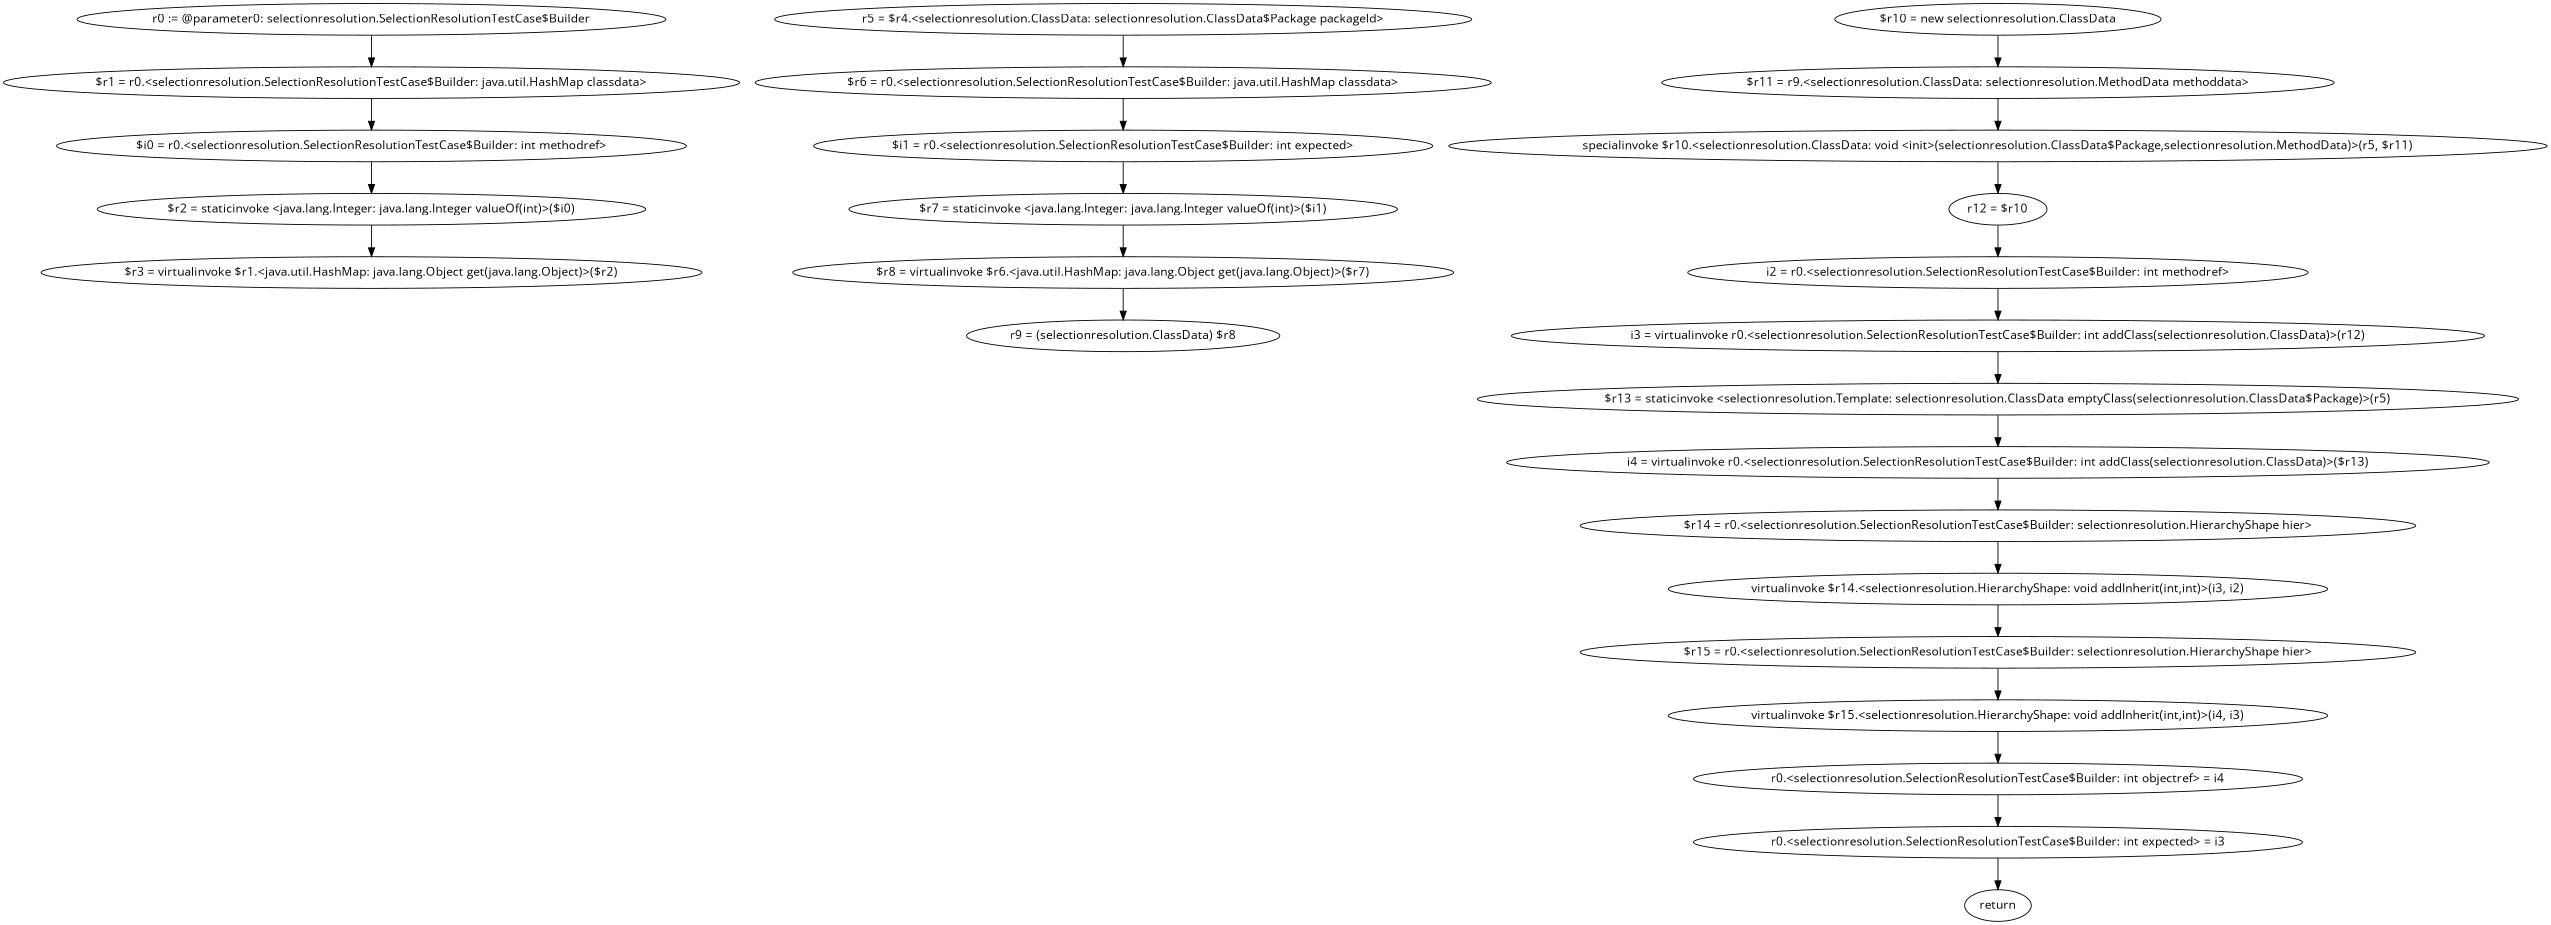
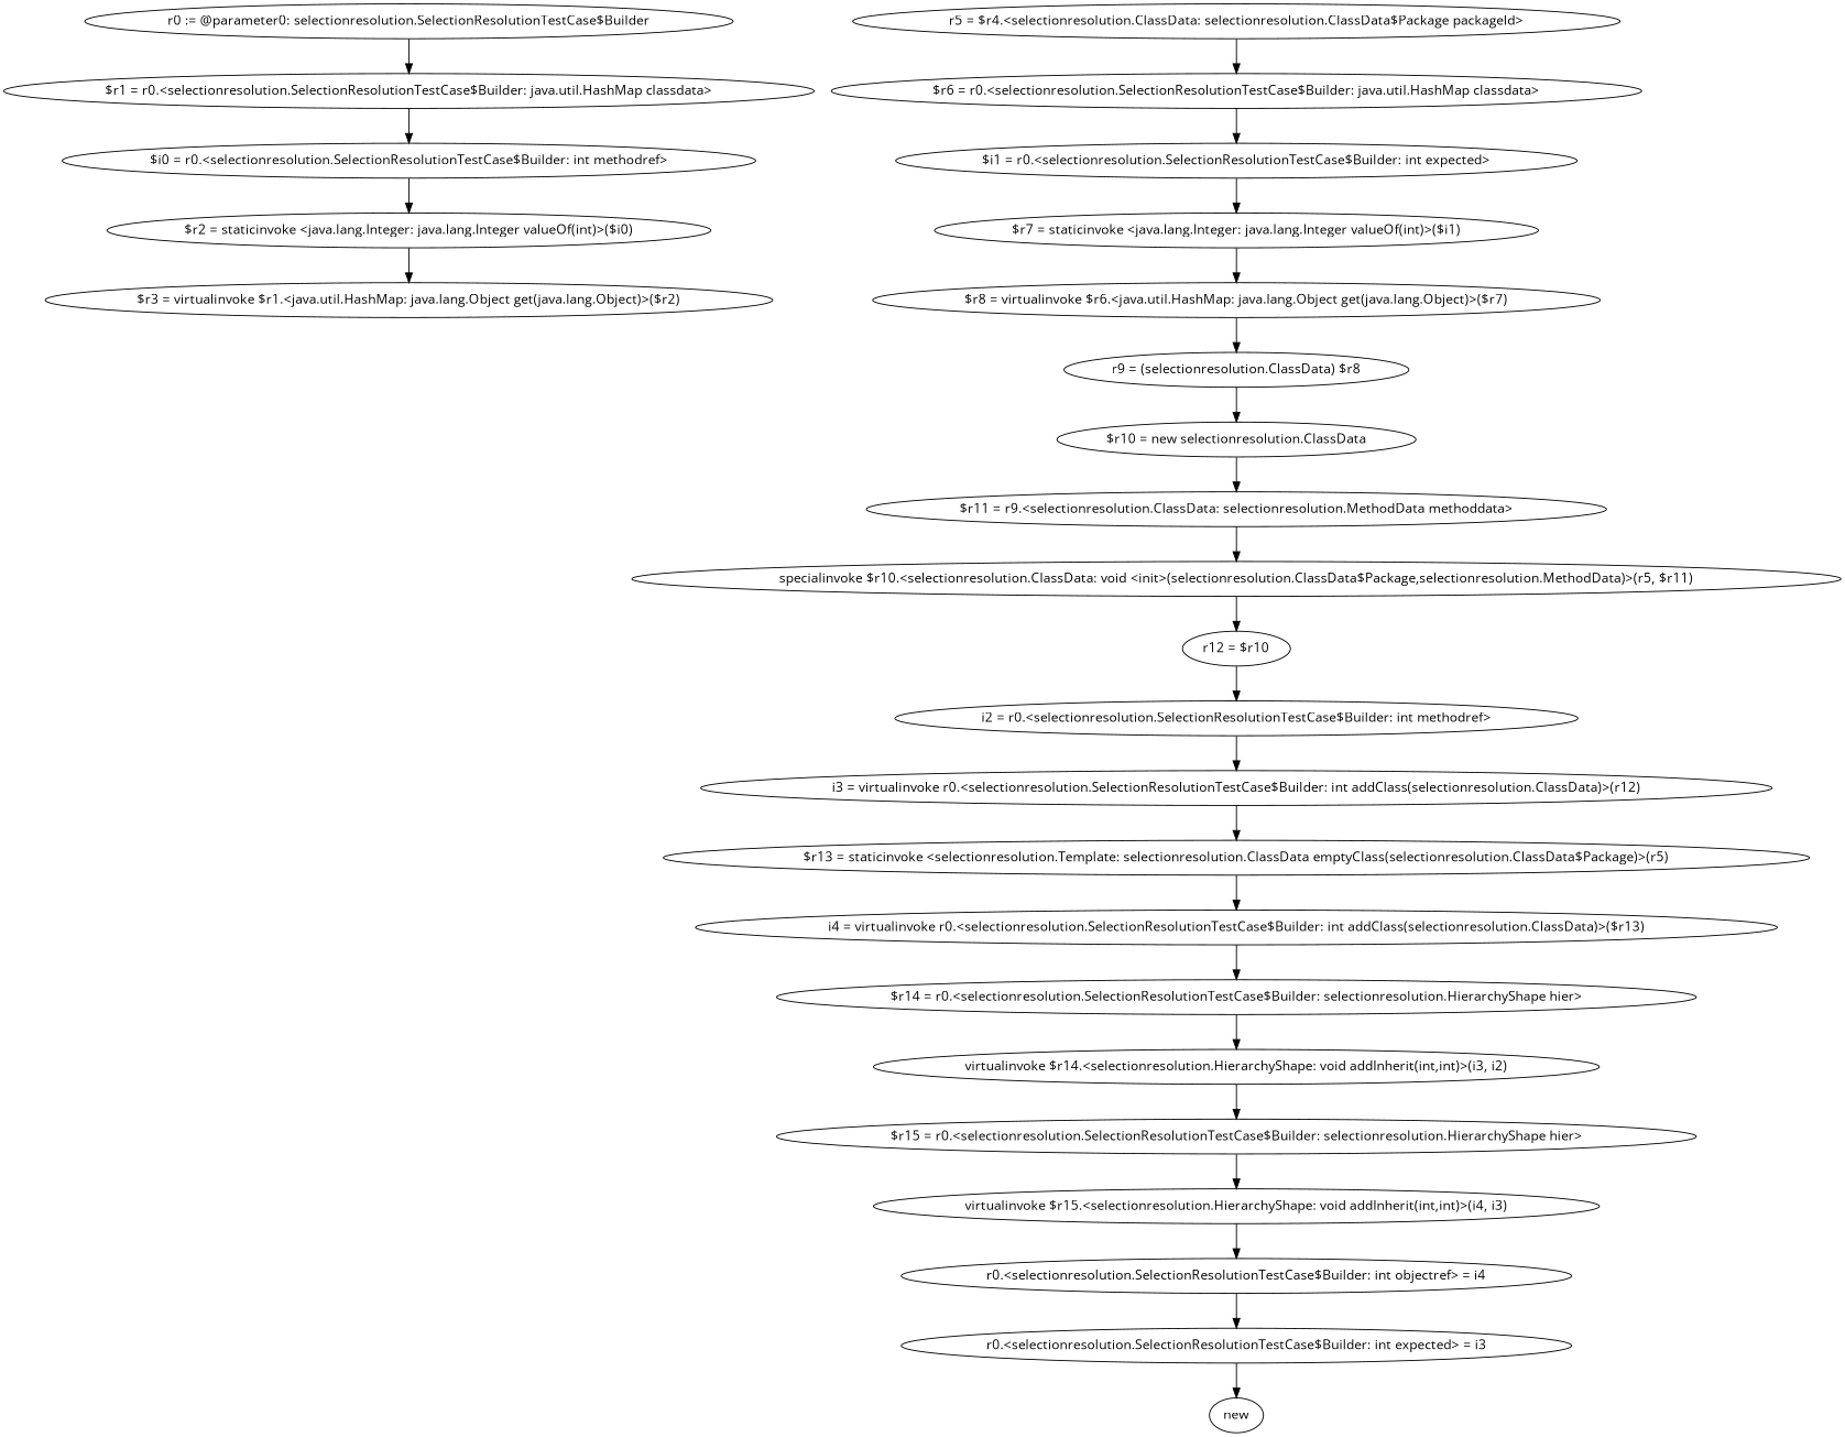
  digraph {
    fontname="Open Sans"
    node [fontname="Open Sans"]
    edge [fontname="Open Sans"]
    "r0 := @parameter0: selectionresolution.SelectionResolutionTestCase$Builder"
    "$r1 = r0.<selectionresolution.SelectionResolutionTestCase$Builder: java.util.HashMap classdata>"
    "$i0 = r0.<selectionresolution.SelectionResolutionTestCase$Builder: int methodref>"
    "$r2 = staticinvoke <java.lang.Integer: java.lang.Integer valueOf(int)>($i0)"
    "$r3 = virtualinvoke $r1.<java.util.HashMap: java.lang.Object get(java.lang.Object)>($r2)"
    "r5 = $r4.<selectionresolution.ClassData: selectionresolution.ClassData$Package packageId>"
    "$r6 = r0.<selectionresolution.SelectionResolutionTestCase$Builder: java.util.HashMap classdata>"
    "$i1 = r0.<selectionresolution.SelectionResolutionTestCase$Builder: int expected>"
    "$r7 = staticinvoke <java.lang.Integer: java.lang.Integer valueOf(int)>($i1)"
    "$r8 = virtualinvoke $r6.<java.util.HashMap: java.lang.Object get(java.lang.Object)>($r7)"
    "r9 = (selectionresolution.ClassData) $r8"
    "$r10 = new selectionresolution.ClassData"
    "$r11 = r9.<selectionresolution.ClassData: selectionresolution.MethodData methoddata>"
    "specialinvoke $r10.<selectionresolution.ClassData: void <init>(selectionresolution.ClassData$Package,selectionresolution.MethodData)>(r5, $r11)"
    "r12 = $r10"
    "i2 = r0.<selectionresolution.SelectionResolutionTestCase$Builder: int methodref>"
    "i3 = virtualinvoke r0.<selectionresolution.SelectionResolutionTestCase$Builder: int addClass(selectionresolution.ClassData)>(r12)"
    "$r13 = staticinvoke <selectionresolution.Template: selectionresolution.ClassData emptyClass(selectionresolution.ClassData$Package)>(r5)"
    "i4 = virtualinvoke r0.<selectionresolution.SelectionResolutionTestCase$Builder: int addClass(selectionresolution.ClassData)>($r13)"
    "$r14 = r0.<selectionresolution.SelectionResolutionTestCase$Builder: selectionresolution.HierarchyShape hier>"
    "virtualinvoke $r14.<selectionresolution.HierarchyShape: void addInherit(int,int)>(i3, i2)"
    "$r15 = r0.<selectionresolution.SelectionResolutionTestCase$Builder: selectionresolution.HierarchyShape hier>"
    "virtualinvoke $r15.<selectionresolution.HierarchyShape: void addInherit(int,int)>(i4, i3)"
    "r0.<selectionresolution.SelectionResolutionTestCase$Builder: int objectref> = i4"
    "r0.<selectionresolution.SelectionResolutionTestCase$Builder: int expected> = i3"
-   return
+   return [label=new]
    "r0 := @parameter0: selectionresolution.SelectionResolutionTestCase$Builder" -> "$r1 = r0.<selectionresolution.SelectionResolutionTestCase$Builder: java.util.HashMap classdata>"
    "$r1 = r0.<selectionresolution.SelectionResolutionTestCase$Builder: java.util.HashMap classdata>" -> "$i0 = r0.<selectionresolution.SelectionResolutionTestCase$Builder: int methodref>"
    "$i0 = r0.<selectionresolution.SelectionResolutionTestCase$Builder: int methodref>" -> "$r2 = staticinvoke <java.lang.Integer: java.lang.Integer valueOf(int)>($i0)"
    "$r2 = staticinvoke <java.lang.Integer: java.lang.Integer valueOf(int)>($i0)" -> "$r3 = virtualinvoke $r1.<java.util.HashMap: java.lang.Object get(java.lang.Object)>($r2)"
    "r5 = $r4.<selectionresolution.ClassData: selectionresolution.ClassData$Package packageId>" -> "$r6 = r0.<selectionresolution.SelectionResolutionTestCase$Builder: java.util.HashMap classdata>"
    "$r6 = r0.<selectionresolution.SelectionResolutionTestCase$Builder: java.util.HashMap classdata>" -> "$i1 = r0.<selectionresolution.SelectionResolutionTestCase$Builder: int expected>"
    "$i1 = r0.<selectionresolution.SelectionResolutionTestCase$Builder: int expected>" -> "$r7 = staticinvoke <java.lang.Integer: java.lang.Integer valueOf(int)>($i1)"
    "$r7 = staticinvoke <java.lang.Integer: java.lang.Integer valueOf(int)>($i1)" -> "$r8 = virtualinvoke $r6.<java.util.HashMap: java.lang.Object get(java.lang.Object)>($r7)"
    "$r8 = virtualinvoke $r6.<java.util.HashMap: java.lang.Object get(java.lang.Object)>($r7)" -> "r9 = (selectionresolution.ClassData) $r8"
+   "r9 = (selectionresolution.ClassData) $r8" -> "$r10 = new selectionresolution.ClassData"
    "$r10 = new selectionresolution.ClassData" -> "$r11 = r9.<selectionresolution.ClassData: selectionresolution.MethodData methoddata>"
    "$r11 = r9.<selectionresolution.ClassData: selectionresolution.MethodData methoddata>" -> "specialinvoke $r10.<selectionresolution.ClassData: void <init>(selectionresolution.ClassData$Package,selectionresolution.MethodData)>(r5, $r11)"
    "specialinvoke $r10.<selectionresolution.ClassData: void <init>(selectionresolution.ClassData$Package,selectionresolution.MethodData)>(r5, $r11)" -> "r12 = $r10"
    "r12 = $r10" -> "i2 = r0.<selectionresolution.SelectionResolutionTestCase$Builder: int methodref>"
    "i2 = r0.<selectionresolution.SelectionResolutionTestCase$Builder: int methodref>" -> "i3 = virtualinvoke r0.<selectionresolution.SelectionResolutionTestCase$Builder: int addClass(selectionresolution.ClassData)>(r12)"
    "i3 = virtualinvoke r0.<selectionresolution.SelectionResolutionTestCase$Builder: int addClass(selectionresolution.ClassData)>(r12)" -> "$r13 = staticinvoke <selectionresolution.Template: selectionresolution.ClassData emptyClass(selectionresolution.ClassData$Package)>(r5)"
    "$r13 = staticinvoke <selectionresolution.Template: selectionresolution.ClassData emptyClass(selectionresolution.ClassData$Package)>(r5)" -> "i4 = virtualinvoke r0.<selectionresolution.SelectionResolutionTestCase$Builder: int addClass(selectionresolution.ClassData)>($r13)"
    "i4 = virtualinvoke r0.<selectionresolution.SelectionResolutionTestCase$Builder: int addClass(selectionresolution.ClassData)>($r13)" -> "$r14 = r0.<selectionresolution.SelectionResolutionTestCase$Builder: selectionresolution.HierarchyShape hier>"
    "$r14 = r0.<selectionresolution.SelectionResolutionTestCase$Builder: selectionresolution.HierarchyShape hier>" -> "virtualinvoke $r14.<selectionresolution.HierarchyShape: void addInherit(int,int)>(i3, i2)"
    "virtualinvoke $r14.<selectionresolution.HierarchyShape: void addInherit(int,int)>(i3, i2)" -> "$r15 = r0.<selectionresolution.SelectionResolutionTestCase$Builder: selectionresolution.HierarchyShape hier>"
    "$r15 = r0.<selectionresolution.SelectionResolutionTestCase$Builder: selectionresolution.HierarchyShape hier>" -> "virtualinvoke $r15.<selectionresolution.HierarchyShape: void addInherit(int,int)>(i4, i3)"
    "virtualinvoke $r15.<selectionresolution.HierarchyShape: void addInherit(int,int)>(i4, i3)" -> "r0.<selectionresolution.SelectionResolutionTestCase$Builder: int objectref> = i4"
    "r0.<selectionresolution.SelectionResolutionTestCase$Builder: int objectref> = i4" -> "r0.<selectionresolution.SelectionResolutionTestCase$Builder: int expected> = i3"
    "r0.<selectionresolution.SelectionResolutionTestCase$Builder: int expected> = i3" -> return
  }
